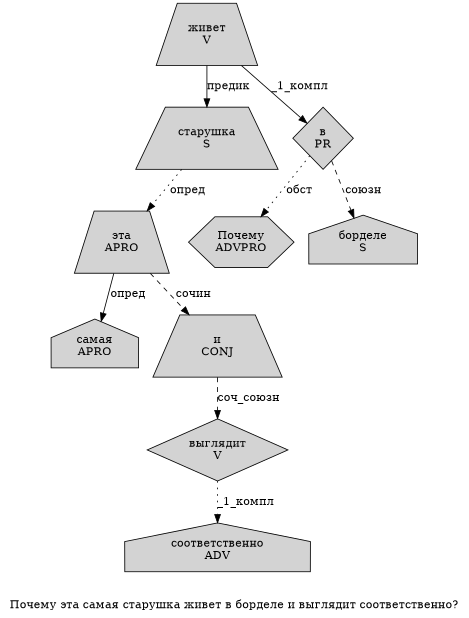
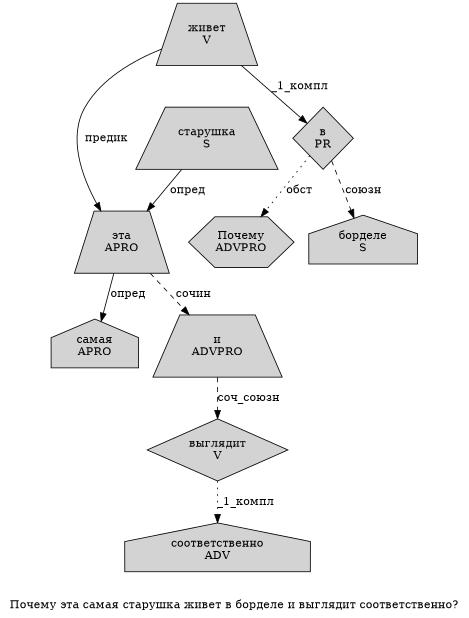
  digraph {
    label="Почему эта самая старушка живет в борделе и выглядит соответственно?"
    node [fillcolor=lightgray penwidth=1 shape=trapezium style=filled]
    edge [style=solid]
    n1 [label="Почему\nADVPRO" shape=hexagon]
    n2 [label="эта\nAPRO"]
    n3 [label="самая\nAPRO" shape=house]
-   n4 [label="и\nCONJ"]
+   n4 [label="и\nADVPRO"]
    n5 [label="старушка\nS"]
    n6 [label="живет\nV"]
    n7 [label="в\nPR" shape=diamond]
    n8 [label="борделе\nS" shape=house]
    n9 [label="выглядит\nV" shape=diamond]
    n10 [label="соответственно\nADV" shape=house]
    n2 -> n3 [label="опред"]
    n2 -> n4 [label="сочин" style=dashed]
    n4 -> n9 [label="соч_союзн" style=dashed]
-   n5 -> n2 [label="опред" style=dotted]
-   n6 -> n5 [label="предик"]
+   n5 -> n2 [label="опред"]
+   n6 -> n2 [label="предик"]
    n6 -> n7 [label="_1_компл"]
    n7 -> n1 [label="обст" style=dotted]
    n7 -> n8 [label="союзн" style=dashed]
    n9 -> n10 [label="_1_компл" style=dotted]
  }
